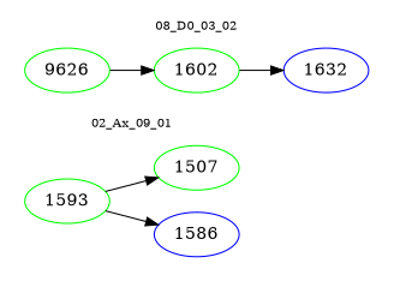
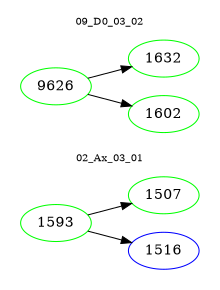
  digraph {
    rankdir=LR
    node [color=green]
    edge [color=black]
    n1 [label=1593]
-   n2 [color=blue label=1586]
+   n2 [color=blue label=1516]
    n3 [label=1507]
    n4 [label=9626]
    n5 [label=1602]
-   n6 [color=blue label=1632]
+   n6 [label=1632]
    subgraph cluster_1 {
      color=white
      fontsize=10
-     label="02_Ax_09_01"
+     label="02_Ax_03_01"
      n1
      n2
      n3
    }
    subgraph cluster_2 {
      color=white
      fontsize=10
-     label="08_D0_03_02"
+     label="09_D0_03_02"
      n4
      n5
      n6
    }
    n1 -> n2
    n1 -> n3
    n4 -> n5
-   n5 -> n6
+   n4 -> n6
  }
